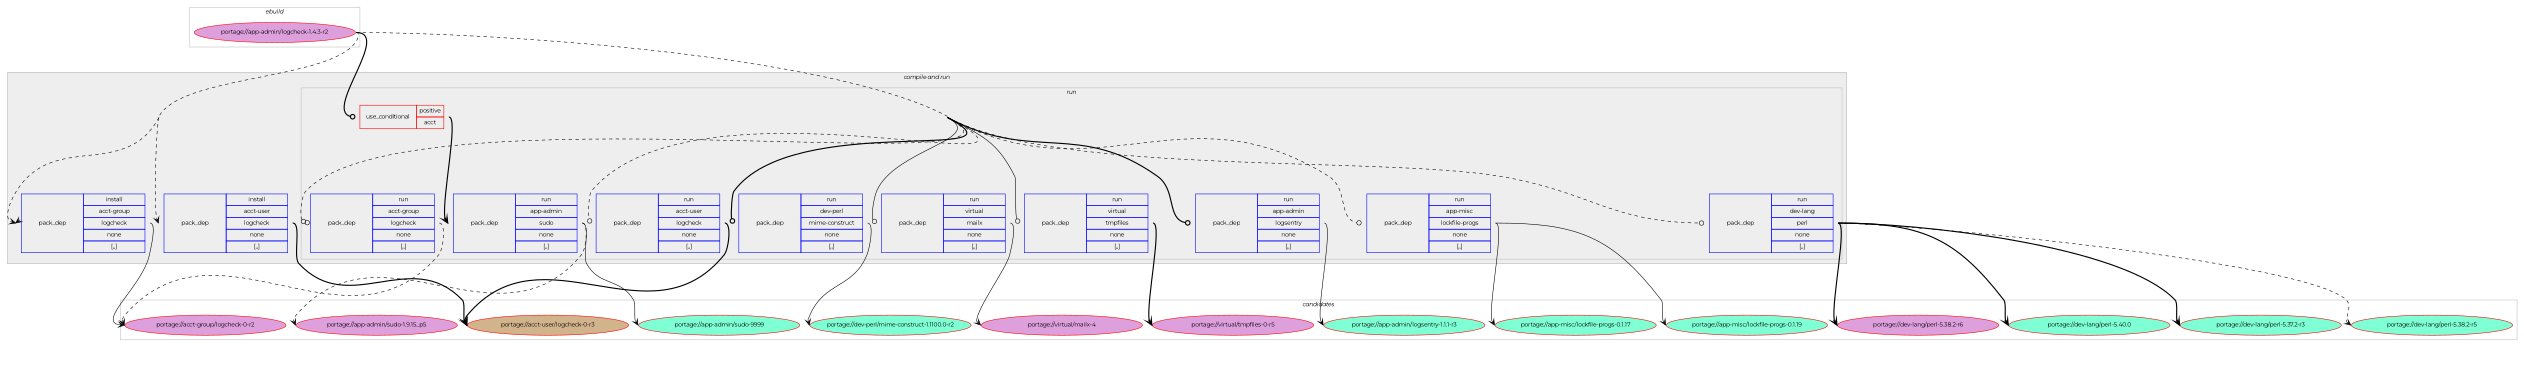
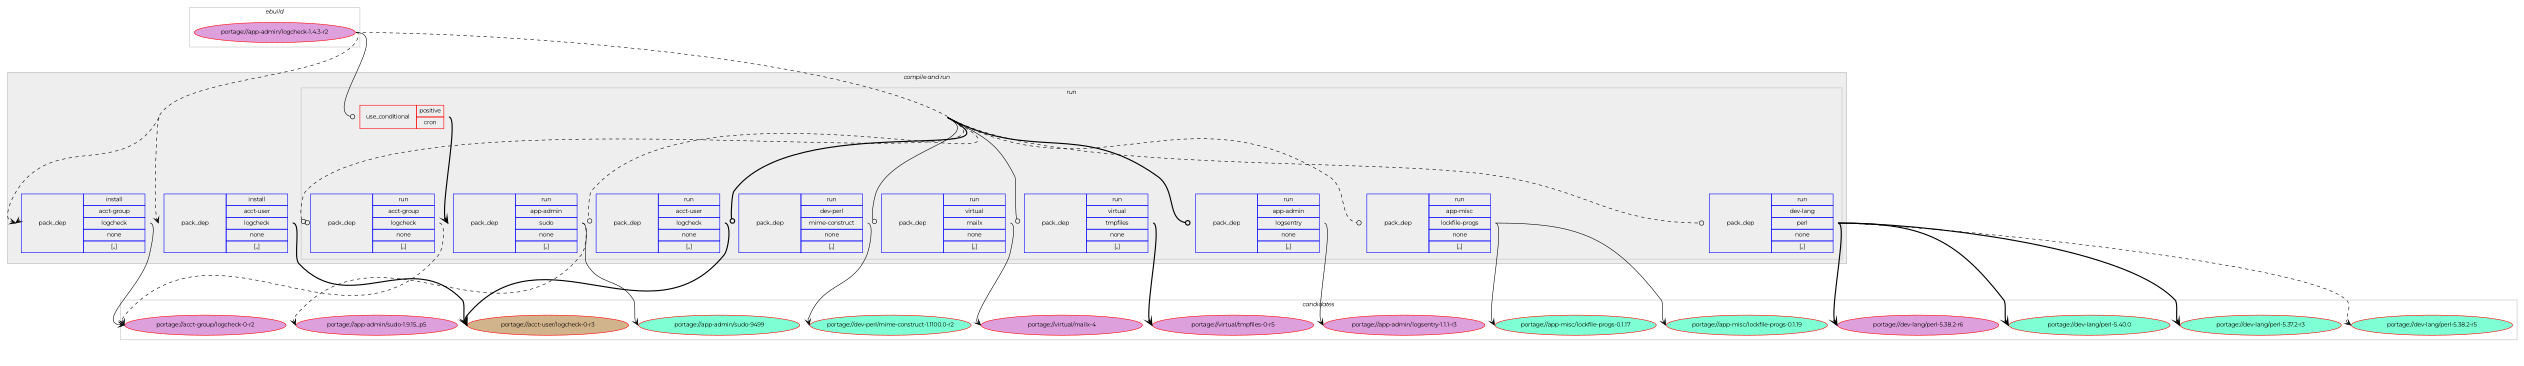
  digraph {
    compound=true
    concentrate=true
    fontname=Montserrat
    fontsize=10
    newrank=true
    rankdir=TB
    ranksep=1.5
    node [color=red fontname=Montserrat fontsize=10 style=filled]
    edge [arrowhead=vee fontname=Montserrat headport=w style=solid tailport=e weight=100]
    n1 [fillcolor=plum label="portage://app-admin/logcheck-1.4.3-r2" width=4]
    n2 [color=blue label=<<TABLE BORDER="0" CELLBORDER="1" CELLSPACING="0" CELLPADDING="4" WIDTH="220"><TR><TD ROWSPAN="6" CELLPADDING="30">pack_dep</TD></TR><TR><TD WIDTH="110">install</TD></TR><TR><TD>acct-group</TD></TR><TR><TD>logcheck</TD></TR><TR><TD>none</TD></TR><TR><TD>[,,]</TD></TR></TABLE>> shape=none style=""]
    n3 [color=blue label=<<TABLE BORDER="0" CELLBORDER="1" CELLSPACING="0" CELLPADDING="4" WIDTH="220"><TR><TD ROWSPAN="6" CELLPADDING="30">pack_dep</TD></TR><TR><TD WIDTH="110">install</TD></TR><TR><TD>acct-user</TD></TR><TR><TD>logcheck</TD></TR><TR><TD>none</TD></TR><TR><TD>[,,]</TD></TR></TABLE>> shape=none style=""]
    n4 [color=blue label=<<TABLE BORDER="0" CELLBORDER="1" CELLSPACING="0" CELLPADDING="4" WIDTH="220"><TR><TD ROWSPAN="6" CELLPADDING="30">pack_dep</TD></TR><TR><TD WIDTH="110">run</TD></TR><TR><TD>app-admin</TD></TR><TR><TD>sudo</TD></TR><TR><TD>none</TD></TR><TR><TD>[,,]</TD></TR></TABLE>> shape=none style=""]
-   n5 [label=<<TABLE BORDER="0" CELLBORDER="1" CELLSPACING="0" CELLPADDING="4"><TR><TD ROWSPAN="3" CELLPADDING="10">use_conditional</TD></TR><TR><TD>positive</TD></TR><TR><TD>acct</TD></TR></TABLE>> shape=none style=""]
+   n5 [label=<<TABLE BORDER="0" CELLBORDER="1" CELLSPACING="0" CELLPADDING="4"><TR><TD ROWSPAN="3" CELLPADDING="10">use_conditional</TD></TR><TR><TD>positive</TD></TR><TR><TD>cron</TD></TR></TABLE>> shape=none style=""]
    n6 [color=blue label=<<TABLE BORDER="0" CELLBORDER="1" CELLSPACING="0" CELLPADDING="4" WIDTH="220"><TR><TD ROWSPAN="6" CELLPADDING="30">pack_dep</TD></TR><TR><TD WIDTH="110">run</TD></TR><TR><TD>acct-group</TD></TR><TR><TD>logcheck</TD></TR><TR><TD>none</TD></TR><TR><TD>[,,]</TD></TR></TABLE>> shape=none style=""]
    n7 [color=blue label=<<TABLE BORDER="0" CELLBORDER="1" CELLSPACING="0" CELLPADDING="4" WIDTH="220"><TR><TD ROWSPAN="6" CELLPADDING="30">pack_dep</TD></TR><TR><TD WIDTH="110">run</TD></TR><TR><TD>acct-user</TD></TR><TR><TD>logcheck</TD></TR><TR><TD>none</TD></TR><TR><TD>[,,]</TD></TR></TABLE>> shape=none style=""]
    n8 [color=blue label=<<TABLE BORDER="0" CELLBORDER="1" CELLSPACING="0" CELLPADDING="4" WIDTH="220"><TR><TD ROWSPAN="6" CELLPADDING="30">pack_dep</TD></TR><TR><TD WIDTH="110">run</TD></TR><TR><TD>app-misc</TD></TR><TR><TD>lockfile-progs</TD></TR><TR><TD>none</TD></TR><TR><TD>[,,]</TD></TR></TABLE>> shape=none style=""]
    n9 [color=blue label=<<TABLE BORDER="0" CELLBORDER="1" CELLSPACING="0" CELLPADDING="4" WIDTH="220"><TR><TD ROWSPAN="6" CELLPADDING="30">pack_dep</TD></TR><TR><TD WIDTH="110">run</TD></TR><TR><TD>dev-lang</TD></TR><TR><TD>perl</TD></TR><TR><TD>none</TD></TR><TR><TD>[,,]</TD></TR></TABLE>> shape=none style=""]
    n10 [color=blue label=<<TABLE BORDER="0" CELLBORDER="1" CELLSPACING="0" CELLPADDING="4" WIDTH="220"><TR><TD ROWSPAN="6" CELLPADDING="30">pack_dep</TD></TR><TR><TD WIDTH="110">run</TD></TR><TR><TD>dev-perl</TD></TR><TR><TD>mime-construct</TD></TR><TR><TD>none</TD></TR><TR><TD>[,,]</TD></TR></TABLE>> shape=none style=""]
    n11 [color=blue label=<<TABLE BORDER="0" CELLBORDER="1" CELLSPACING="0" CELLPADDING="4" WIDTH="220"><TR><TD ROWSPAN="6" CELLPADDING="30">pack_dep</TD></TR><TR><TD WIDTH="110">run</TD></TR><TR><TD>virtual</TD></TR><TR><TD>mailx</TD></TR><TR><TD>none</TD></TR><TR><TD>[,,]</TD></TR></TABLE>> shape=none style=""]
    n12 [color=blue label=<<TABLE BORDER="0" CELLBORDER="1" CELLSPACING="0" CELLPADDING="4" WIDTH="220"><TR><TD ROWSPAN="6" CELLPADDING="30">pack_dep</TD></TR><TR><TD WIDTH="110">run</TD></TR><TR><TD>virtual</TD></TR><TR><TD>tmpfiles</TD></TR><TR><TD>none</TD></TR><TR><TD>[,,]</TD></TR></TABLE>> shape=none style=""]
    n13 [color=blue label=<<TABLE BORDER="0" CELLBORDER="1" CELLSPACING="0" CELLPADDING="4" WIDTH="220"><TR><TD ROWSPAN="6" CELLPADDING="30">pack_dep</TD></TR><TR><TD WIDTH="110">run</TD></TR><TR><TD>app-admin</TD></TR><TR><TD>logsentry</TD></TR><TR><TD>none</TD></TR><TR><TD>[,,]</TD></TR></TABLE>> shape=none style=""]
    n14 [fillcolor=plum label="portage://acct-group/logcheck-0-r2" width=4]
    n15 [fillcolor=tan label="portage://acct-user/logcheck-0-r3" width=4]
-   n16 [fillcolor=aquamarine label="portage://app-admin/sudo-9999" width=4]
+   n16 [fillcolor=aquamarine label="portage://app-admin/sudo-9499" width=4]
    n17 [fillcolor=plum label="portage://app-admin/sudo-1.9.15_p5" width=4]
    n18 [fillcolor=aquamarine label="portage://app-misc/lockfile-progs-0.1.19" width=4]
    n19 [fillcolor=aquamarine label="portage://app-misc/lockfile-progs-0.1.17" width=4]
    n20 [fillcolor=aquamarine label="portage://dev-lang/perl-5.40.0" width=4]
    n21 [fillcolor=plum label="portage://dev-lang/perl-5.38.2-r6" width=4]
    n22 [fillcolor=aquamarine label="portage://dev-lang/perl-5.38.2-r5" width=4]
    n23 [fillcolor=aquamarine label="portage://dev-lang/perl-5.37.2-r3" width=4]
    n24 [fillcolor=aquamarine label="portage://dev-perl/mime-construct-1.1100.0-r2" width=4]
    n25 [fillcolor=plum label="portage://virtual/mailx-4" width=4]
    n26 [fillcolor=plum label="portage://virtual/tmpfiles-0-r5" width=4]
-   n27 [fillcolor=aquamarine label="portage://app-admin/logsentry-1.1.1-r3" width=4]
+   n27 [fillcolor=plum label="portage://app-admin/logsentry-1.1.1-r3" width=4]
    subgraph cluster_1 {
      color=gray
      label=<<i>ebuild</i>>
      n1
    }
    subgraph cluster_2 {
      color=gray
      label=<<i>dependencies</i>>
      subgraph cluster_3 {
        color=gray
        fillcolor="#eeeeee"
        label=<<i>compile</i>>
        style=filled
        subgraph sub_4 {
          color=gray
          fillcolor="#eeeeee"
          label=<<i>compile</i>>
          style=filled
          n2
        }
        subgraph sub_5 {
          color=gray
          fillcolor="#eeeeee"
          label=<<i>compile</i>>
          style=filled
          n3
        }
      }
      subgraph cluster_6 {
        color=gray
        fillcolor="#eeeeee"
        label=<<i>compile and run</i>>
        style=filled
      }
      subgraph cluster_7 {
        color=gray
        fillcolor="#eeeeee"
        label=<<i>run</i>>
        style=filled
        subgraph sub_8 {
          color=gray
          fillcolor="#eeeeee"
          label=<<i>run</i>>
          style=filled
          n5
          subgraph sub_9 {
            color=gray
            fillcolor="#eeeeee"
            label=<<i>run</i>>
            style=filled
            n4
          }
        }
        subgraph sub_10 {
          color=gray
          fillcolor="#eeeeee"
          label=<<i>run</i>>
          style=filled
          n6
        }
        subgraph sub_11 {
          color=gray
          fillcolor="#eeeeee"
          label=<<i>run</i>>
          style=filled
          n7
        }
        subgraph sub_12 {
          color=gray
          fillcolor="#eeeeee"
          label=<<i>run</i>>
          style=filled
          n8
        }
        subgraph sub_13 {
          color=gray
          fillcolor="#eeeeee"
          label=<<i>run</i>>
          style=filled
          n9
        }
        subgraph sub_14 {
          color=gray
          fillcolor="#eeeeee"
          label=<<i>run</i>>
          style=filled
          n10
        }
        subgraph sub_15 {
          color=gray
          fillcolor="#eeeeee"
          label=<<i>run</i>>
          style=filled
          n11
        }
        subgraph sub_16 {
          color=gray
          fillcolor="#eeeeee"
          label=<<i>run</i>>
          style=filled
          n12
        }
        subgraph sub_17 {
          color=gray
          fillcolor="#eeeeee"
          label=<<i>run</i>>
          style=filled
          n13
        }
      }
    }
    subgraph cluster_18 {
      color=gray
      label=<<i>candidates</i>>
      rank=same
      subgraph sub_19 {
        color=black
        label=<<i>candidates</i>>
        nodesep=1
        rank=same
        n14
      }
      subgraph sub_20 {
        color=black
        label=<<i>candidates</i>>
        nodesep=1
        rank=same
        n15
      }
      subgraph sub_21 {
        color=black
        label=<<i>candidates</i>>
        nodesep=1
        rank=same
        n16
        n17
      }
      subgraph sub_22 {
        color=black
        label=<<i>candidates</i>>
        nodesep=1
        rank=same
        n14
      }
      subgraph sub_23 {
        color=black
        label=<<i>candidates</i>>
        nodesep=1
        rank=same
        n15
      }
      subgraph sub_24 {
        color=black
        label=<<i>candidates</i>>
        nodesep=1
        rank=same
        n18
        n19
      }
      subgraph sub_25 {
        color=black
        label=<<i>candidates</i>>
        nodesep=1
        rank=same
        n20
        n21
        n22
        n23
      }
      subgraph sub_26 {
        color=black
        label=<<i>candidates</i>>
        nodesep=1
        rank=same
        n24
      }
      subgraph sub_27 {
        color=black
        label=<<i>candidates</i>>
        nodesep=1
        rank=same
        n25
      }
      subgraph sub_28 {
        color=black
        label=<<i>candidates</i>>
        nodesep=1
        rank=same
        n26
      }
      subgraph sub_29 {
        color=black
        label=<<i>candidates</i>>
        nodesep=1
        rank=same
        n27
      }
    }
    n1 -> n2 [style=dashed weight=20]
    n1 -> n3 [style=dashed weight=20]
-   n1 -> n5 [arrowhead=odot style=bold weight=20]
+   n1 -> n5 [arrowhead=odot weight=20]
    n1 -> n6 [arrowhead=odot style=dashed weight=20]
    n1 -> n7 [arrowhead=odot style=dashed weight=20]
    n1 -> n8 [arrowhead=odot style=dashed weight=20]
    n1 -> n9 [arrowhead=odot style=dashed weight=20]
    n1 -> n10 [arrowhead=odot style=bold weight=20]
    n1 -> n11 [arrowhead=odot weight=20]
    n1 -> n12 [arrowhead=odot weight=20]
    n1 -> n13 [arrowhead=odot style=bold weight=20]
    n2 -> n14
    n3 -> n15 [style=bold]
    n4 -> n16
    n4 -> n17 [style=dashed]
    n5 -> n4 [style=bold weight=20]
    n6 -> n14 [style=dashed]
    n7 -> n15 [style=bold]
    n8 -> n18
    n8 -> n19
    n9 -> n20 [style=bold]
    n9 -> n21 [style=bold]
    n9 -> n22 [style=dashed]
    n9 -> n23 [style=bold]
    n10 -> n24
    n11 -> n25
    n12 -> n26 [style=bold]
    n13 -> n27
  }
